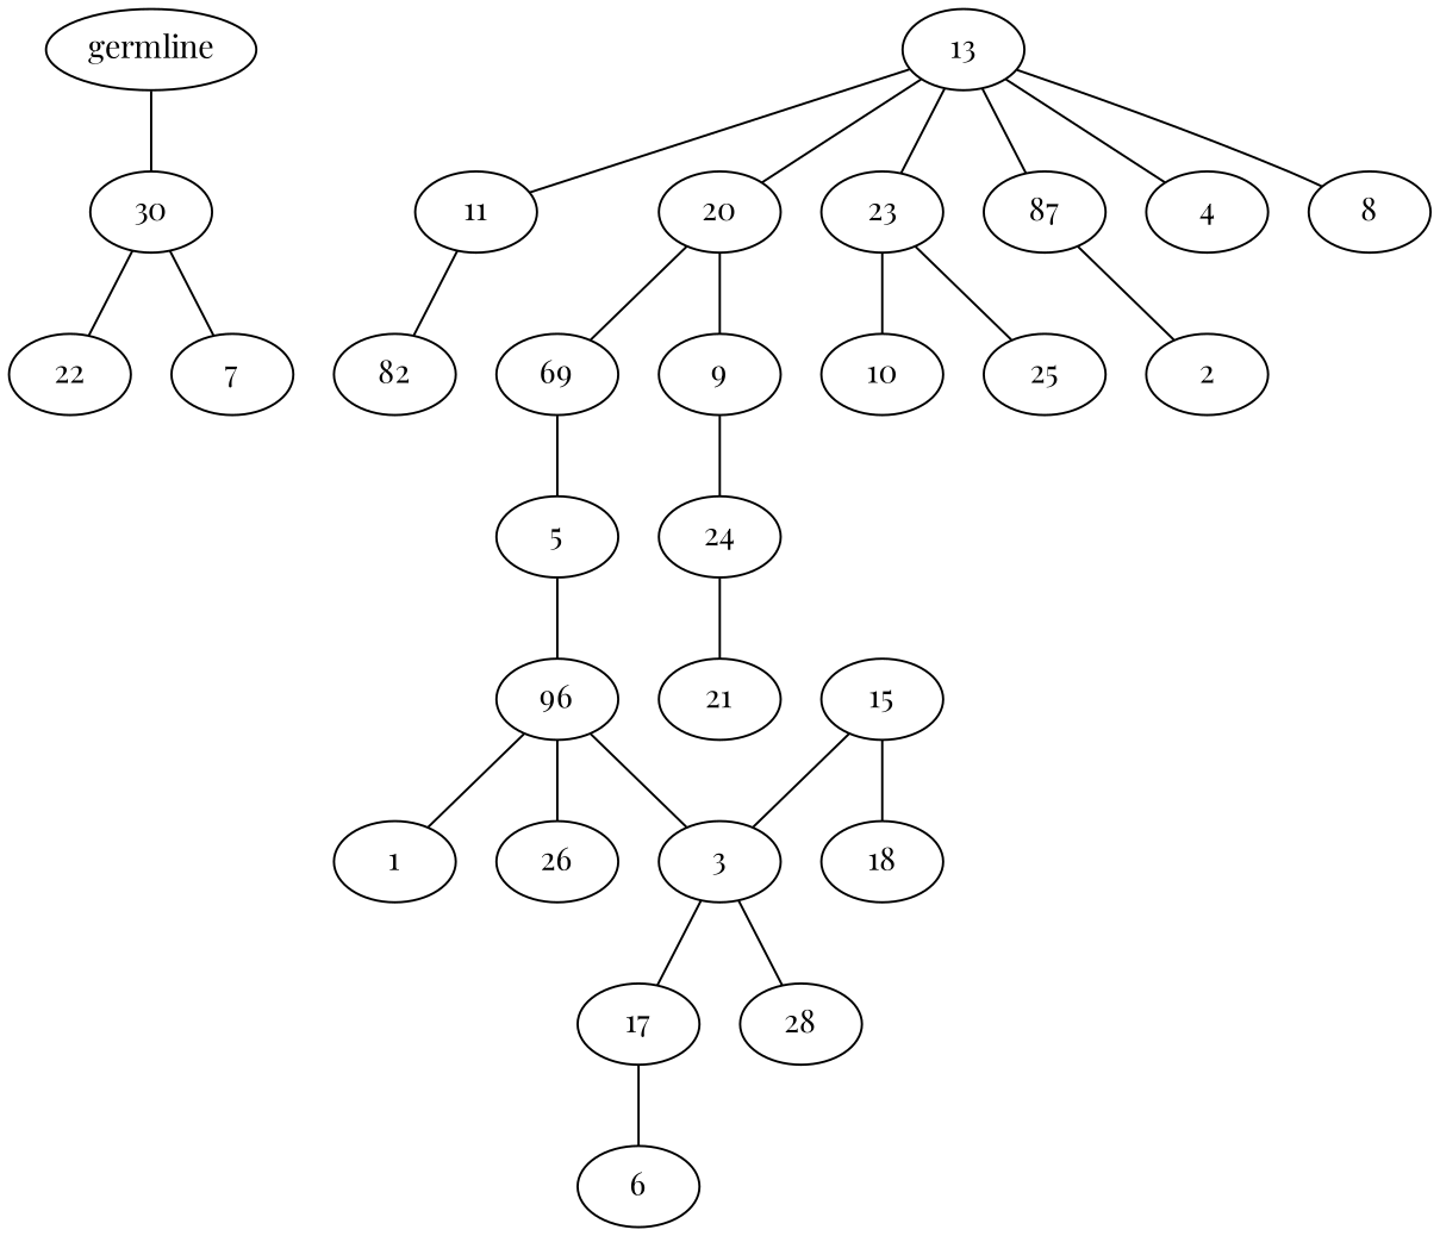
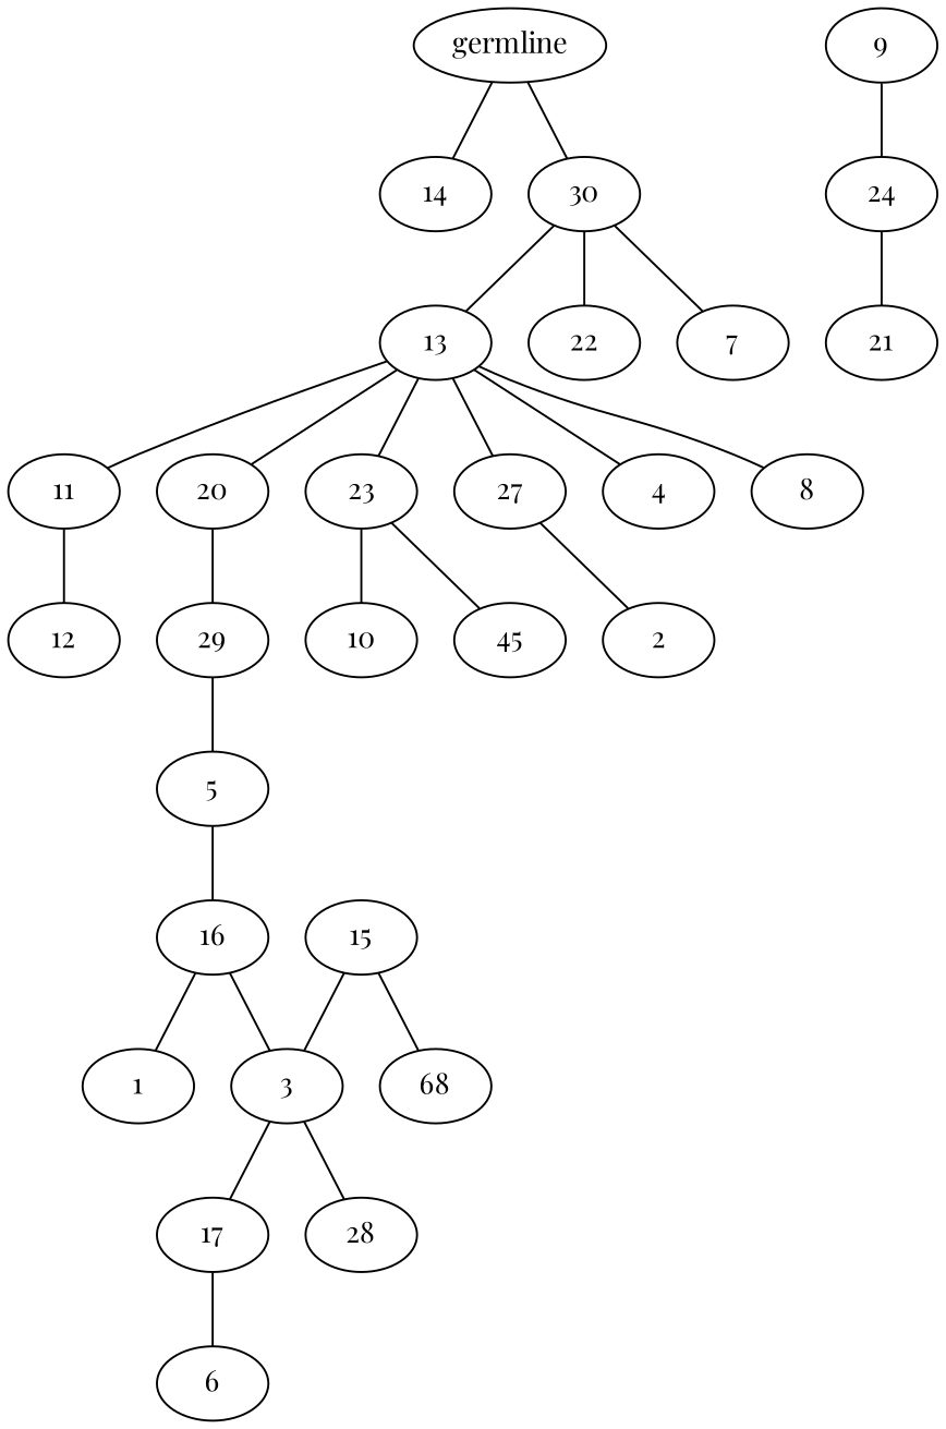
  graph {
    fontname="Playfair Display"
    node [fontname="Playfair Display"]
    edge [fontname="Playfair Display"]
    n1 [label=germline]
+   n2 [label=14]
    n3 [label=30]
    n4 [label=13]
    n5 [label=22]
    n6 [label=7]
    n7 [label=11]
    n8 [label=20]
    n9 [label=23]
-   n10 [label=87]
+   n10 [label=27]
    n11 [label=4]
    n12 [label=8]
-   n13 [label=82]
-   n14 [label=69]
+   n13 [label=12]
+   n14 [label=29]
    n15 [label=9]
    n16 [label=10]
-   n17 [label=25]
+   n17 [label=45]
    n18 [label=2]
    n19 [label=5]
    n20 [label=24]
-   n21 [label=96]
+   n21 [label=16]
    n22 [label=1]
-   n23 [label=26]
    n24 [label=3]
    n25 [label=15]
-   n26 [label=18]
+   n26 [label=68]
    n27 [label=17]
    n28 [label=28]
    n29 [label=6]
    n30 [label=21]
+   n1 -- n2
    n1 -- n3
+   n3 -- n4
    n3 -- n5
    n3 -- n6
    n4 -- n7
    n4 -- n8
    n4 -- n9
    n4 -- n10
    n4 -- n11
    n4 -- n12
    n7 -- n13
    n8 -- n14
-   n8 -- n15
    n9 -- n16
    n9 -- n17
    n10 -- n18
    n14 -- n19
    n15 -- n20
    n19 -- n21
    n20 -- n30
    n21 -- n22
-   n21 -- n23
    n21 -- n24
    n24 -- n27
    n24 -- n28
    n25 -- n24
    n25 -- n26
    n27 -- n29
  }
